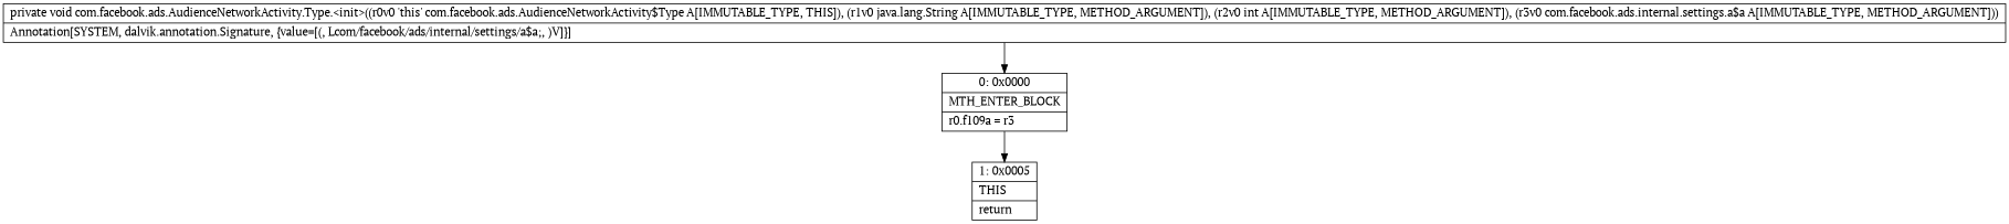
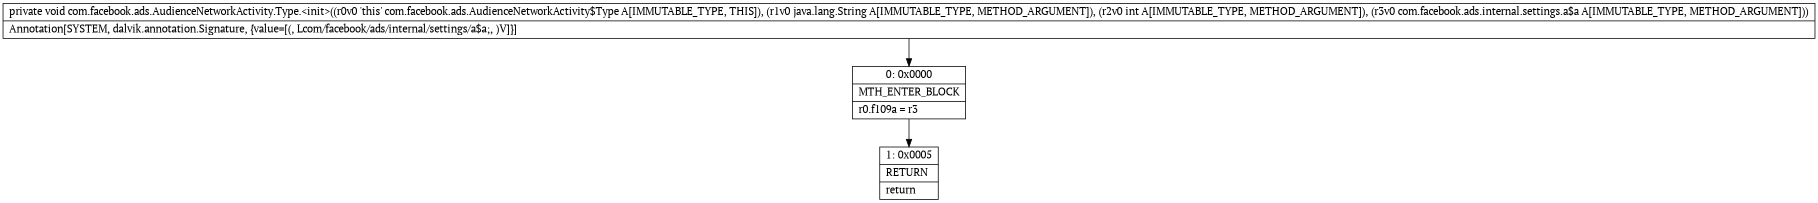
  digraph {
    fontname="PT Serif"
    node [shape=record fontname="PT Serif"]
    edge [fontname="PT Serif"]
    n1 [label="{0\:\ 0x0000|MTH_ENTER_BLOCK\l|r0.f109a = r3\l}"]
-   n2 [label="{1\:\ 0x0005|THIS\l|return\l}"]
+   n2 [label="{1\:\ 0x0005|RETURN\l|return\l}"]
    n3 [label="{private void com.facebook.ads.AudienceNetworkActivity.Type.\<init\>((r0v0 'this' com.facebook.ads.AudienceNetworkActivity$Type A[IMMUTABLE_TYPE, THIS]), (r1v0 java.lang.String A[IMMUTABLE_TYPE, METHOD_ARGUMENT]), (r2v0 int A[IMMUTABLE_TYPE, METHOD_ARGUMENT]), (r3v0 com.facebook.ads.internal.settings.a$a A[IMMUTABLE_TYPE, METHOD_ARGUMENT]))  | Annotation[SYSTEM, dalvik.annotation.Signature, \{value=[(, Lcom\/facebook\/ads\/internal\/settings\/a$a;, )V]\}]\l}"]
    n1 -> n2
    n3 -> n1
  }
